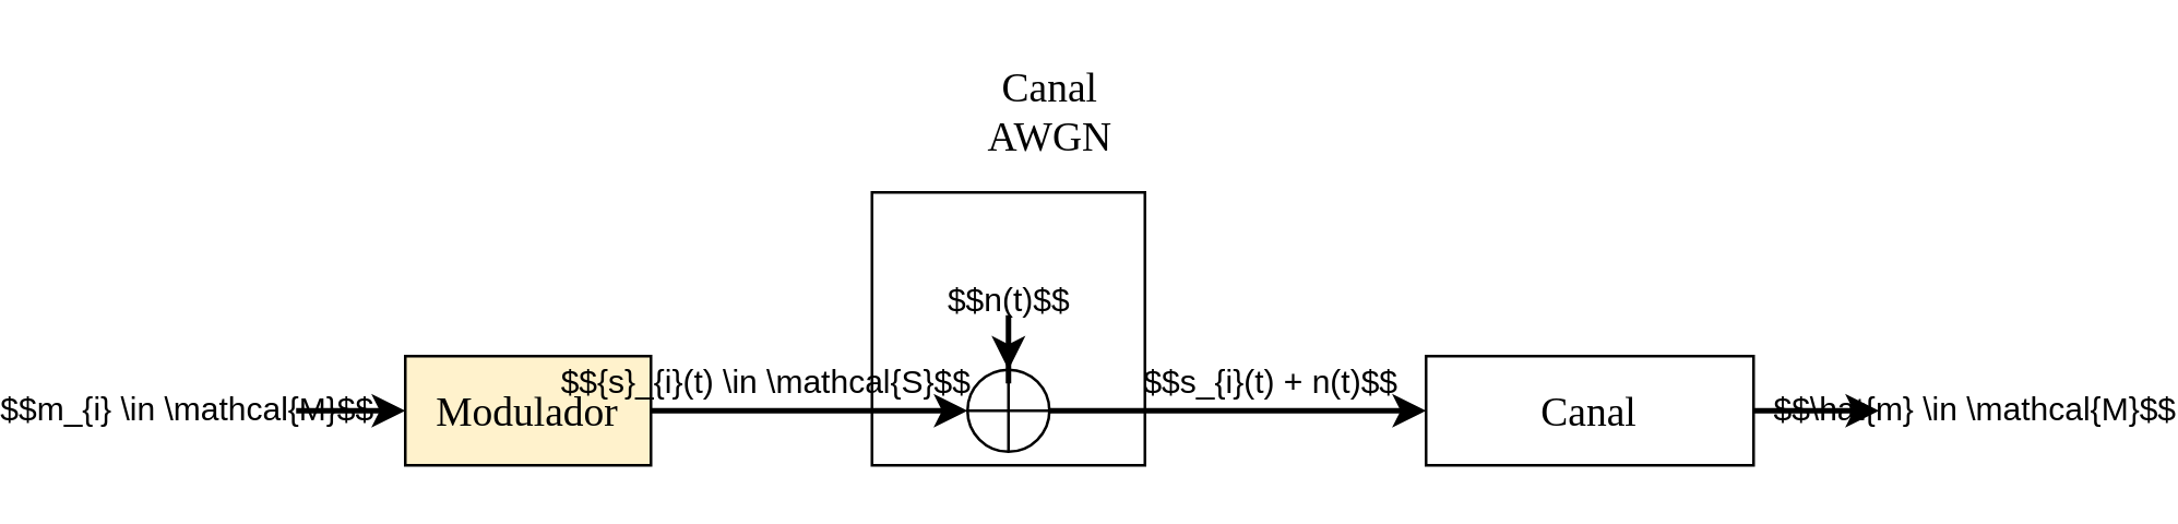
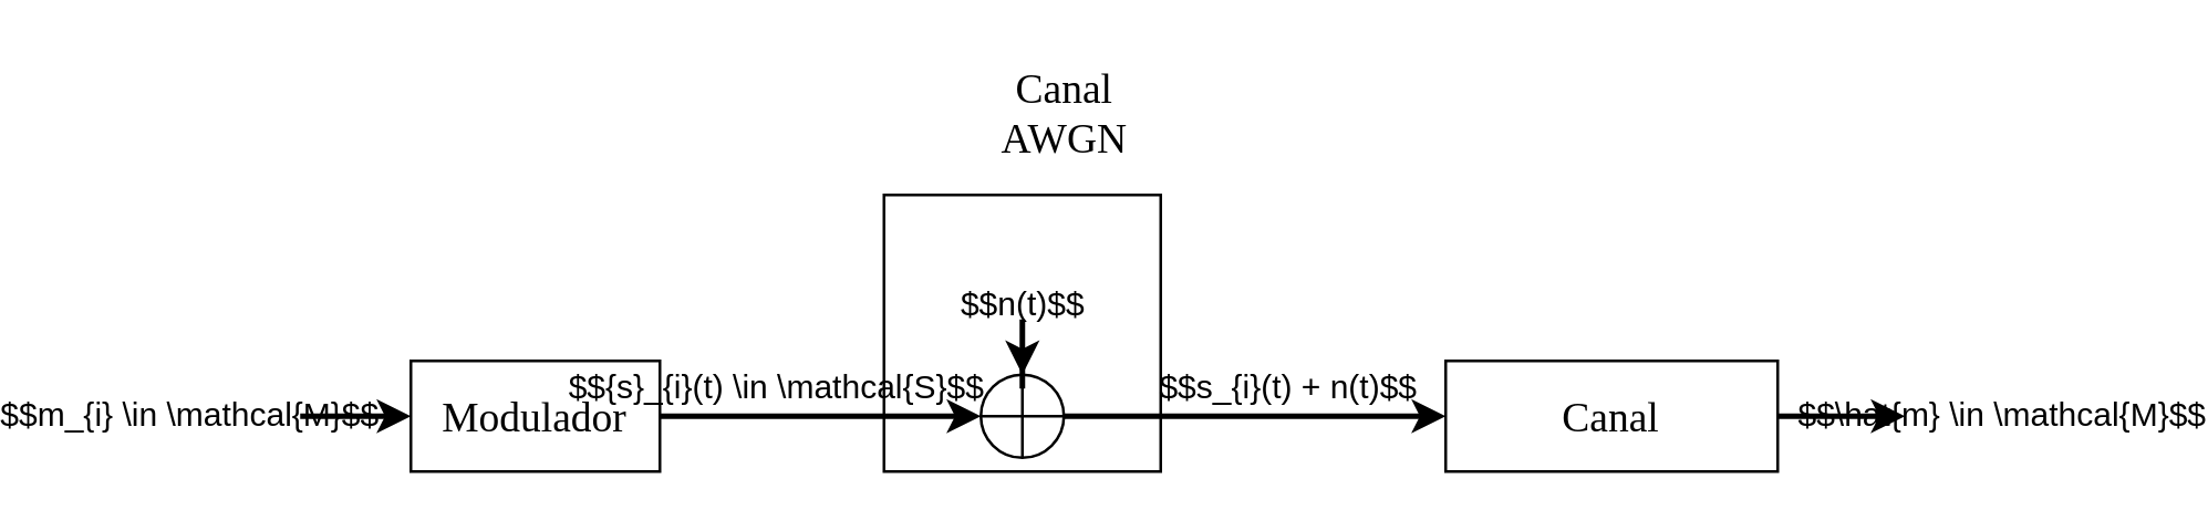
  <mxCell id="0" />
  <mxCell id="1" parent="0" />
  <mxCell id="2" value="" style="rounded=0;whiteSpace=wrap;html=1;fillColor=none;gradientColor=none;" vertex="1" parent="1"><mxGeometry x="311" y="70" width="100" height="100" as="geometry" /></mxCell>
  <mxCell id="3" style="edgeStyle=orthogonalEdgeStyle;rounded=0;orthogonalLoop=1;jettySize=auto;html=1;entryX=0;entryY=0.5;entryDx=0;entryDy=0;strokeWidth=2;" edge="1" parent="1" source="4" target="6"><mxGeometry relative="1" as="geometry" /></mxCell>
  <mxCell id="4" value="$$m_{i} \in \mathcal{M}$$" style="text;html=1;align=center;verticalAlign=middle;resizable=1;points=[];autosize=1;" vertex="1" parent="1"><mxGeometry x="20" y="140" width="80" height="20" as="geometry" /></mxCell>
  <mxCell id="5" style="edgeStyle=orthogonalEdgeStyle;rounded=0;orthogonalLoop=1;jettySize=auto;html=1;exitX=1;exitY=0.5;exitDx=0;exitDy=0;entryX=0;entryY=0.5;entryDx=0;entryDy=0;entryPerimeter=0;strokeWidth=2;" edge="1" parent="1" source="6" target="9"><mxGeometry relative="1" as="geometry" /></mxCell>
- <mxCell id="6" value="&lt;font style=&quot;font-size: 15px&quot; face=&quot;Times New Roman&quot;&gt;Modulador&lt;/font&gt;" style="rounded=0;whiteSpace=wrap;html=1;fillColor=#fff2cc;" vertex="1" parent="1"><mxGeometry x="140" y="130" width="90" height="40" as="geometry" /></mxCell>
+ <mxCell id="6" value="&lt;font style=&quot;font-size: 15px&quot; face=&quot;Times New Roman&quot;&gt;Modulador&lt;/font&gt;" style="rounded=0;whiteSpace=wrap;html=1;" vertex="1" parent="1"><mxGeometry x="140" y="130" width="90" height="40" as="geometry" /></mxCell>
  <mxCell id="7" value="$${s}_{i}(t) \in \mathcal{S}$$" style="text;html=1;align=center;verticalAlign=middle;resizable=1;points=[];autosize=1;" vertex="1" parent="1"><mxGeometry x="217" y="130" width="110" height="20" as="geometry" /></mxCell>
  <mxCell id="8" style="edgeStyle=orthogonalEdgeStyle;rounded=0;orthogonalLoop=1;jettySize=auto;html=1;exitX=1;exitY=0.5;exitDx=0;exitDy=0;exitPerimeter=0;entryX=0;entryY=0.5;entryDx=0;entryDy=0;strokeWidth=2;" edge="1" parent="1" source="9" target="14"><mxGeometry relative="1" as="geometry" /></mxCell>
  <mxCell id="9" value="" style="verticalLabelPosition=bottom;verticalAlign=top;html=1;shape=mxgraph.flowchart.summing_function;fillColor=none;gradientColor=none;" vertex="1" parent="1"><mxGeometry x="346" y="135" width="30" height="30" as="geometry" /></mxCell>
  <mxCell id="10" style="edgeStyle=orthogonalEdgeStyle;rounded=0;orthogonalLoop=1;jettySize=auto;html=1;entryX=0.5;entryY=0;entryDx=0;entryDy=0;entryPerimeter=0;strokeWidth=2;" edge="1" parent="1" source="11" target="9"><mxGeometry relative="1" as="geometry" /></mxCell>
  <mxCell id="11" value="$$n(t)$$" style="text;html=1;align=center;verticalAlign=middle;resizable=0;points=[];autosize=1;" vertex="1" parent="1"><mxGeometry x="331" y="100" width="60" height="20" as="geometry" /></mxCell>
  <mxCell id="12" value="&lt;font style=&quot;font-size: 15px&quot; face=&quot;Times New Roman&quot;&gt;Canal&lt;br&gt;AWGN&lt;/font&gt;" style="text;html=1;align=center;verticalAlign=middle;resizable=0;points=[];autosize=1;" vertex="1" parent="1"><mxGeometry x="346" y="20" width="60" height="40" as="geometry" /></mxCell>
  <mxCell id="13" style="edgeStyle=orthogonalEdgeStyle;rounded=0;orthogonalLoop=1;jettySize=auto;html=1;exitX=1;exitY=0.5;exitDx=0;exitDy=0;strokeWidth=2;" edge="1" parent="1" source="14" target="16"><mxGeometry relative="1" as="geometry" /></mxCell>
  <mxCell id="14" value="&lt;font style=&quot;font-size: 15px&quot; face=&quot;Times New Roman&quot;&gt;Canal&lt;/font&gt;" style="rounded=0;whiteSpace=wrap;html=1;" vertex="1" parent="1"><mxGeometry x="514" y="130" width="120" height="40" as="geometry" /></mxCell>
  <mxCell id="15" value="$$s_{i}(t) + n(t)$$" style="text;html=1;align=center;verticalAlign=middle;resizable=0;points=[];autosize=1;" vertex="1" parent="1"><mxGeometry x="402" y="130" width="110" height="20" as="geometry" /></mxCell>
  <mxCell id="16" value="$$\hat{m} \in \mathcal{M}$$" style="text;html=1;align=center;verticalAlign=middle;resizable=1;points=[];autosize=1;" vertex="1" parent="1"><mxGeometry x="680" y="140" width="70" height="20" as="geometry" /></mxCell>
